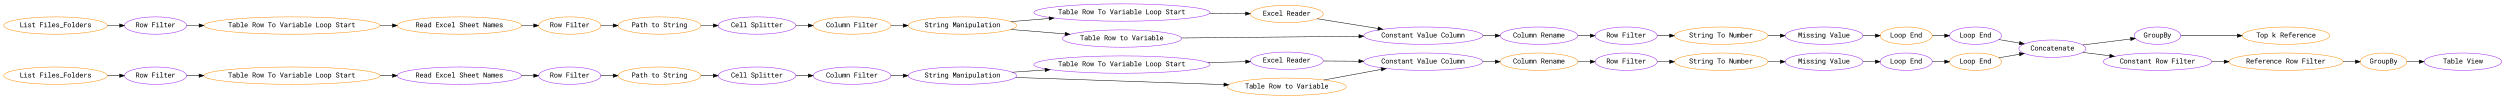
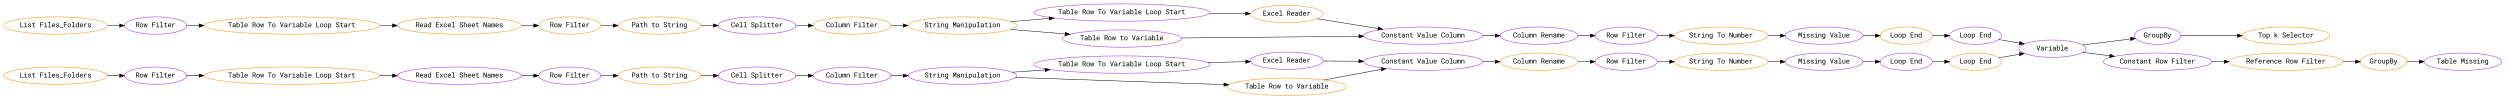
  digraph {
    fontname="Roboto Mono"
    rankdir=LR
    node [color=purple fontname="Roboto Mono"]
    edge [fontname="Roboto Mono"]
    n1 [color=darkorange label="List Files_Folders"]
    n2 [label="Row Filter"]
    n3 [color=darkorange label="Table Row To Variable Loop Start"]
    n4 [color=darkorange label="List Files_Folders"]
    n5 [label="Row Filter"]
    n6 [color=darkorange label="Table Row To Variable Loop Start"]
    n7 [color=darkorange label="Read Excel Sheet Names"]
    n8 [color=darkorange label="Row Filter"]
    n9 [label="Read Excel Sheet Names"]
    n10 [label="Row Filter"]
    n11 [color=darkorange label="Path to String"]
    n12 [label="Cell Splitter"]
    n13 [label="Table Row To Variable Loop Start"]
    n14 [color=darkorange label="Excel Reader"]
    n15 [label="Constant Value Column"]
    n16 [label="Column Rename"]
    n17 [label="Row Filter"]
    n18 [color=darkorange label="String To Number"]
    n19 [color=darkorange label="Loop End"]
    n20 [label="Loop End"]
-   n21 [label=Concatenate]
+   n21 [label=Variable]
    n22 [label="Missing Value"]
    n23 [label=GroupBy]
-   n24 [color=darkorange label="Top k Reference"]
+   n24 [color=darkorange label="Top k Selector"]
    n25 [label="Constant Row Filter"]
    n26 [color=darkorange label="Path to String"]
    n27 [label="Cell Splitter"]
    n28 [label="Table Row To Variable Loop Start"]
    n29 [label="Excel Reader"]
    n30 [label="Constant Value Column"]
    n31 [color=darkorange label="Column Rename"]
    n32 [label="Row Filter"]
    n33 [color=darkorange label="String To Number"]
    n34 [label="Missing Value"]
    n35 [label="Loop End"]
    n36 [color=darkorange label="Loop End"]
    n37 [color=darkorange label="Reference Row Filter"]
    n38 [label="Column Filter"]
    n39 [label="String Manipulation"]
    n40 [color=darkorange label="Table Row to Variable"]
    n41 [color=darkorange label="Column Filter"]
    n42 [color=darkorange label="String Manipulation"]
    n43 [label="Table Row to Variable"]
    n44 [color=darkorange label=GroupBy]
-   n45 [label="Table View"]
+   n45 [label="Table Missing"]
    n1 -> n2
    n2 -> n3
    n3 -> n7
    n4 -> n5
    n5 -> n6
    n6 -> n9
    n7 -> n8
    n8 -> n11
    n9 -> n10
    n10 -> n26
    n11 -> n12
    n12 -> n41
    n13 -> n14
    n14 -> n15
    n15 -> n16
    n16 -> n17
    n17 -> n18
    n18 -> n22
    n19 -> n20
    n20 -> n21
    n21 -> n23
    n21 -> n25
    n22 -> n19
    n23 -> n24
    n25 -> n37
    n26 -> n27
    n27 -> n38
    n28 -> n29
    n29 -> n30
    n30 -> n31
    n31 -> n32
    n32 -> n33
    n33 -> n34
    n34 -> n35
    n35 -> n36
    n36 -> n21
    n37 -> n44
    n38 -> n39
    n39 -> n28
    n39 -> n40
    n40 -> n30
    n41 -> n42
    n42 -> n13
    n42 -> n43
    n43 -> n15
    n44 -> n45
  }
